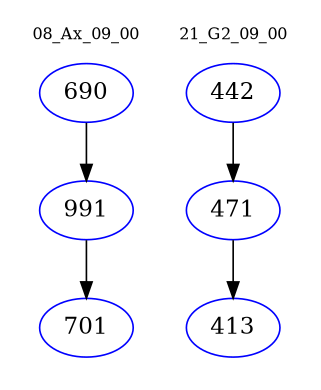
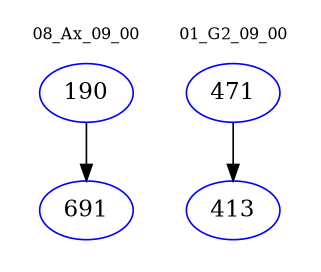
  digraph {
    node [color=blue]
    edge [color=black]
-   n1 [label=690]
-   n2 [label=991]
-   n3 [label=701]
-   n4 [label=442]
+   n1 [label=190]
+   n2 [label=691]
    n5 [label=471]
    n6 [label=413]
    subgraph cluster_1 {
      color=white
      fontsize=10
      label="08_Ax_09_00"
      n1
      n2
-     n3
    }
    subgraph cluster_2 {
      color=white
      fontsize=10
-     label="21_G2_09_00"
-     n4
+     label="01_G2_09_00"
      n5
      n6
    }
    n1 -> n2
-   n2 -> n3
-   n4 -> n5
    n5 -> n6
  }
